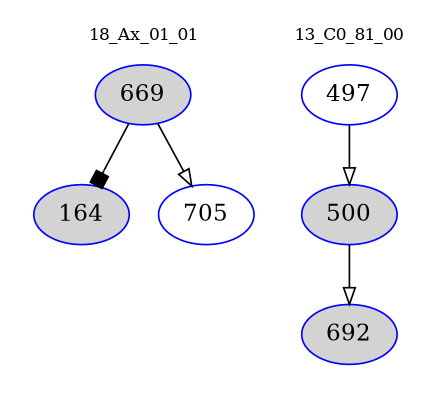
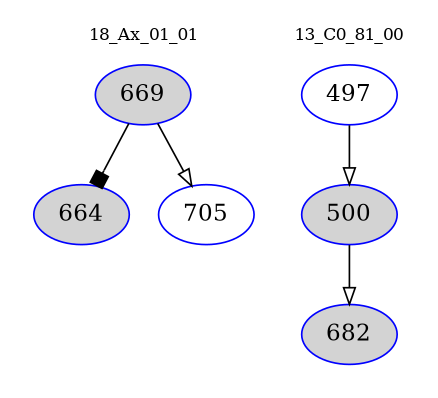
  digraph {
    node [color=blue fillcolor=lightgrey style=filled]
    edge [arrowhead=onormal color=black]
    n1 [label=669]
-   n2 [label=164]
+   n2 [label=664]
    n3 [fillcolor=white label=705]
    n4 [label=500]
    n5 [fillcolor=white label=497]
-   n6 [label=692]
+   n6 [label=682]
    subgraph cluster_1 {
      color=white
      fontsize=10
      label="18_Ax_01_01"
      n1
      n2
      n3
    }
    subgraph cluster_2 {
      color=white
      fontsize=10
      label="13_C0_81_00"
      n4
      n5
      n6
    }
    n1 -> n2 [arrowhead=box]
    n1 -> n3
    n4 -> n6
    n5 -> n4
  }
